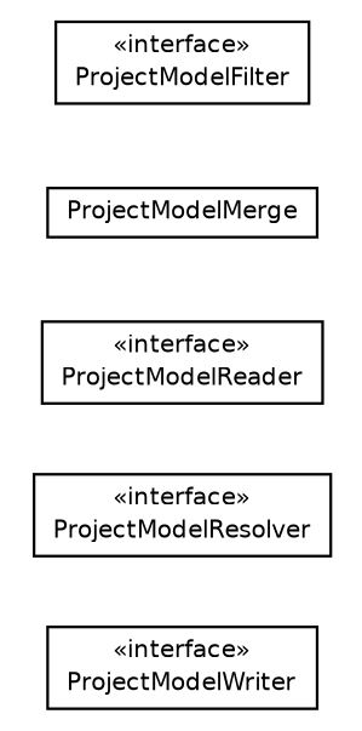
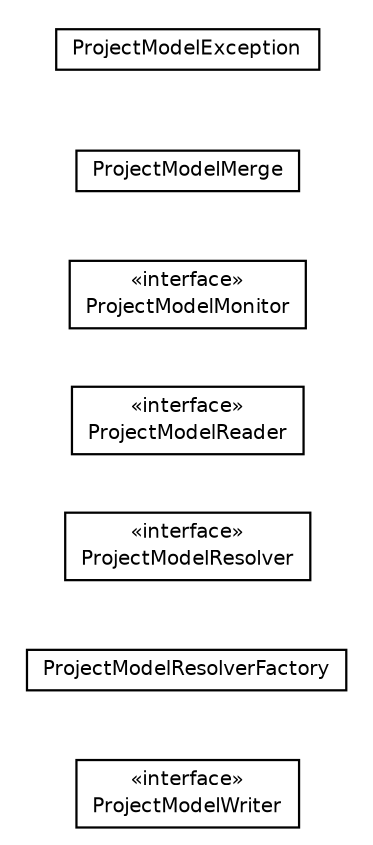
  digraph {
    rankdir=LR
    node [fontcolor=black fontname=Helvetica fontsize=9.0 shape=plaintext]
    n1 [label=<<table border="0" cellborder="1" cellspacing="0" cellpadding="2" port="p" href="./ProjectModelWriter.html"> 		<tr><td><table border="0" cellspacing="0" cellpadding="1"> 			<tr><td> &laquo;interface&raquo; </td></tr> 			<tr><td> ProjectModelWriter </td></tr> 		</table></td></tr> 		</table>>]
+   n2 [label=<<table border="0" cellborder="1" cellspacing="0" cellpadding="2" port="p" href="./ProjectModelResolverFactory.html"> 		<tr><td><table border="0" cellspacing="0" cellpadding="1"> 			<tr><td> ProjectModelResolverFactory </td></tr> 		</table></td></tr> 		</table>>]
    n3 [label=<<table border="0" cellborder="1" cellspacing="0" cellpadding="2" port="p" href="./ProjectModelResolver.html"> 		<tr><td><table border="0" cellspacing="0" cellpadding="1"> 			<tr><td> &laquo;interface&raquo; </td></tr> 			<tr><td> ProjectModelResolver </td></tr> 		</table></td></tr> 		</table>>]
    n4 [label=<<table border="0" cellborder="1" cellspacing="0" cellpadding="2" port="p" href="./ProjectModelReader.html"> 		<tr><td><table border="0" cellspacing="0" cellpadding="1"> 			<tr><td> &laquo;interface&raquo; </td></tr> 			<tr><td> ProjectModelReader </td></tr> 		</table></td></tr> 		</table>>]
+   n5 [label=<<table border="0" cellborder="1" cellspacing="0" cellpadding="2" port="p" href="./ProjectModelMonitor.html"> 		<tr><td><table border="0" cellspacing="0" cellpadding="1"> 			<tr><td> &laquo;interface&raquo; </td></tr> 			<tr><td> ProjectModelMonitor </td></tr> 		</table></td></tr> 		</table>>]
    n6 [label=<<table border="0" cellborder="1" cellspacing="0" cellpadding="2" port="p" href="./ProjectModelMerge.html"> 		<tr><td><table border="0" cellspacing="0" cellpadding="1"> 			<tr><td> ProjectModelMerge </td></tr> 		</table></td></tr> 		</table>>]
-   n7 [label=<<table border="0" cellborder="1" cellspacing="0" cellpadding="2" port="p" href="./ProjectModelFilter.html"> 		<tr><td><table border="0" cellspacing="0" cellpadding="1"> 			<tr><td> &laquo;interface&raquo; </td></tr> 			<tr><td> ProjectModelFilter </td></tr> 		</table></td></tr> 		</table>>]
+   n8 [label=<<table border="0" cellborder="1" cellspacing="0" cellpadding="2" port="p" href="./ProjectModelException.html"> 		<tr><td><table border="0" cellspacing="0" cellpadding="1"> 			<tr><td> ProjectModelException </td></tr> 		</table></td></tr> 		</table>>]
  }
